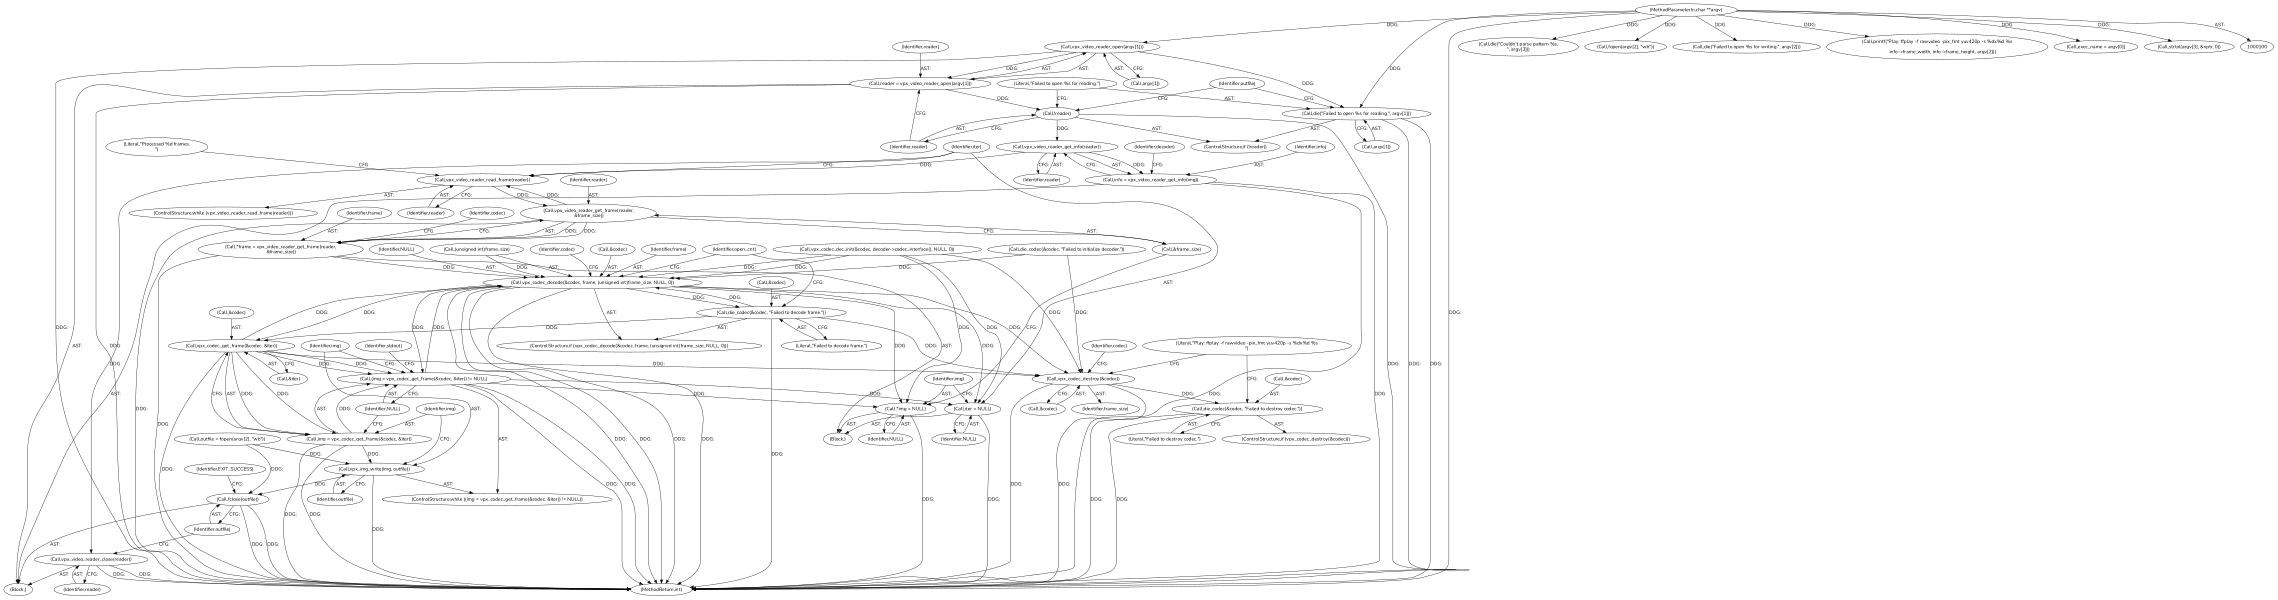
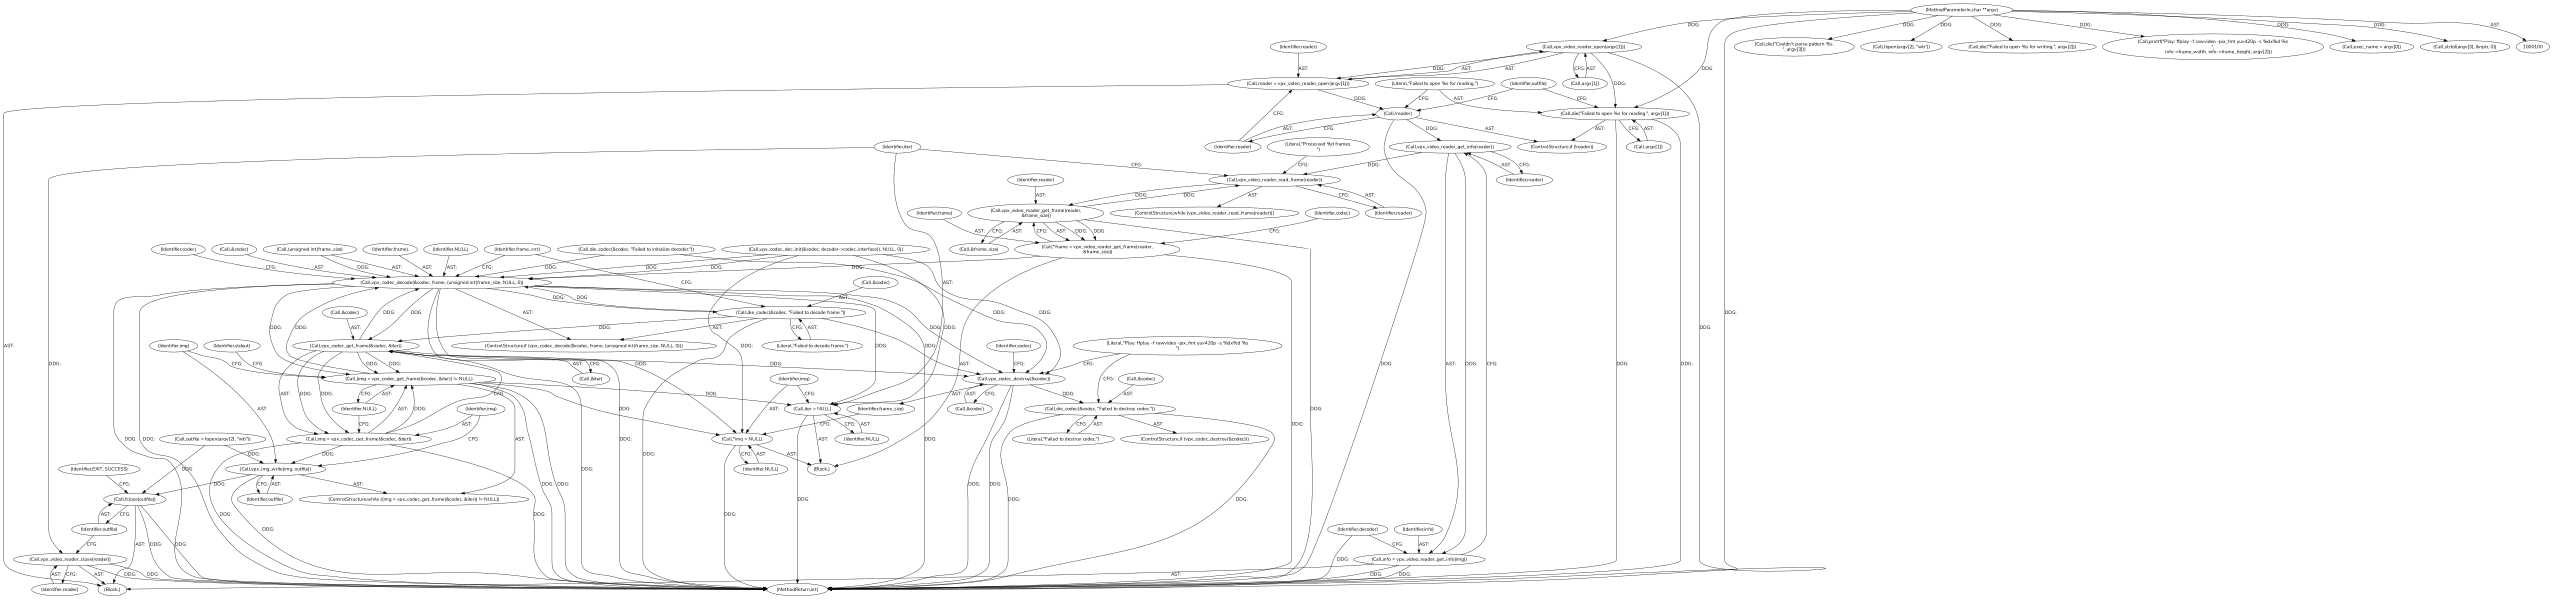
  digraph {
    fontname=Nunito
    node [fontname=Nunito]
    edge [fontname=Nunito]
    n1 [label="(Call,vpx_video_reader_open(argv[1]))"]
    n2 [label="(Call,reader = vpx_video_reader_open(argv[1]))"]
    n3 [label="(Call,die(\"Failed to open %s for reading.\", argv[1]))"]
    n4 [label="(Call,argv[1])"]
    n5 [label="(MethodReturn,int)"]
    n6 [label="(Call,!reader)"]
    n7 [label="(Block,)"]
    n8 [label="(ControlStructure,if (!reader))"]
    n9 [label="(Call,argv[1])"]
    n10 [label="(MethodParameterIn,char **argv)"]
    n11 [label="(Call,die(\"Couldn't parse pattern %s.\n\", argv[3]))"]
    n12 [label="(Call,fopen(argv[2], \"wb\"))"]
    n13 [label="(Call,die(\"Failed to open %s for writing.\", argv[2]))"]
    n14 [label="(Call,printf(\"Play: ffplay -f rawvideo -pix_fmt yuv420p -s %dx%d %s\n\",\n         info->frame_width, info->frame_height, argv[2]))"]
    n15 [label="(Call,exec_name = argv[0])"]
    n16 [label="(Call,strtol(argv[3], &nptr, 0))"]
    1000100
    n18 [label="(Call,vpx_video_reader_get_info(reader))"]
    n19 [label="(Identifier,reader)"]
    n20 [label="(Call,info = vpx_video_reader_get_info(img))"]
    n21 [label="(Call,vpx_video_reader_read_frame(reader))"]
    n22 [label="(Identifier,reader)"]
    n23 [label="(Call,vpx_video_reader_get_frame(reader,\n &frame_size))"]
    n24 [label="(ControlStructure,while (vpx_video_reader_read_frame(reader)))"]
    n25 [label="(Identifier,reader)"]
    n26 [label="(Call,*frame = vpx_video_reader_get_frame(reader,\n &frame_size))"]
    n27 [label="(Call,&frame_size)"]
    n28 [label="(Call,vpx_video_reader_close(reader))"]
    n29 [label="(Identifier,reader)"]
    n30 [label="(Call,vpx_codec_decode(&codec, frame, (unsigned int)frame_size, NULL, 0))"]
    n31 [label="(Block,)"]
    n32 [label="(Call,iter = NULL)"]
    n33 [label="(Call,*img = NULL)"]
    n34 [label="(Call,die_codec(&codec, \"Failed to decode frame.\"))"]
    n35 [label="(Call,vpx_codec_get_frame(&codec, &iter))"]
    n36 [label="(Call,(img = vpx_codec_get_frame(&codec, &iter)) != NULL)"]
    n37 [label="(Call,vpx_codec_destroy(&codec))"]
    n38 [label="(ControlStructure,if (vpx_codec_decode(&codec, frame, (unsigned int)frame_size, NULL, 0)))"]
    n39 [label="(Identifier,NULL)"]
    n40 [label="(Identifier,NULL)"]
    n41 [label="(Literal,\"Failed to decode frame.\")"]
    n42 [label="(Call,img = vpx_codec_get_frame(&codec, &iter))"]
    n43 [label="(Call,&iter)"]
    n44 [label="(Identifier,NULL)"]
    n45 [label="(ControlStructure,while ((img = vpx_codec_get_frame(&codec, &iter)) != NULL))"]
    n46 [label="(Call,die_codec(&codec, \"Failed to destroy codec.\"))"]
    n47 [label="(Call,&codec)"]
    n48 [label="(Identifier,frame_size)"]
    n49 [label="(Call,vpx_img_write(img, outfile))"]
    n50 [label="(Call,fclose(outfile))"]
    n51 [label="(Identifier,outfile)"]
    n52 [label="(Identifier,outfile)"]
    n53 [label="(ControlStructure,if (vpx_codec_destroy(&codec)))"]
    n54 [label="(Literal,\"Failed to destroy codec.\")"]
    n55 [label="(Call,&codec)"]
    n56 [label="(Identifier,img)"]
    n57 [label="(Identifier,img)"]
-   n58 [label="(Identifier,open_cnt)"]
+   n58 [label="(Identifier,frame_cnt)"]
    n59 [label="(Identifier,outfile)"]
    n60 [label="(Identifier,frame)"]
    n61 [label="(Identifier,NULL)"]
    n62 [label="(Call,vpx_codec_dec_init(&codec, decoder->codec_interface(), NULL, 0))"]
    n63 [label="(Literal,\"Failed to open %s for reading.\")"]
    n64 [label="(Literal,\"Play: ffplay -f rawvideo -pix_fmt yuv420p -s %dx%d %s\n\")"]
    n65 [label="(Identifier,img)"]
    n66 [label="(Call,(unsigned int)frame_size)"]
    n67 [label="(Identifier,frame)"]
    n68 [label="(Identifier,codec)"]
    n69 [label="(Identifier,codec)"]
    n70 [label="(Call,&codec)"]
    n71 [label="(Literal,\"Processed %d frames.\n\")"]
    n72 [label="(Identifier,iter)"]
    n73 [label="(Call,&codec)"]
    n74 [label="(Call,outfile = fopen(argv[2], \"wb\"))"]
    n75 [label="(Identifier,codec)"]
    n76 [label="(Identifier,stdout)"]
    n77 [label="(Identifier,reader)"]
    n78 [label="(Call,&codec)"]
    n79 [label="(Identifier,info)"]
    n80 [label="(Identifier,EXIT_SUCCESS)"]
    n81 [label="(Call,die_codec(&codec, \"Failed to initialize decoder.\"))"]
    n82 [label="(Identifier,reader)"]
    n83 [label="(Identifier,decoder)"]
    n1 -> n2 [label="AST: "]
    n1 -> n2 [label="DDG: "]
    n1 -> n3 [label="DDG: "]
    n1 -> n4 [label="CFG: "]
    n1 -> n5 [label="DDG: "]
    n2 -> n1 [label="AST: "]
-   n2 -> n5 [label="DDG: "]
+   n83 -> n5 [label="DDG: "]
    n2 -> n6 [label="DDG: "]
    n2 -> n7 [label="AST: "]
    n3 -> n5 [label="DDG: "]
    n3 -> n5 [label="DDG: "]
    n3 -> n8 [label="AST: "]
    n3 -> n9 [label="CFG: "]
    n4 -> n1 [label="AST: "]
    n6 -> n5 [label="DDG: "]
    n6 -> n8 [label="AST: "]
    n6 -> n18 [label="DDG: "]
    n6 -> n19 [label="CFG: "]
    n9 -> n3 [label="AST: "]
    n10 -> n1 [label="DDG: "]
    n10 -> n3 [label="DDG: "]
    n10 -> n5 [label="DDG: "]
    n10 -> n11 [label="DDG: "]
    n10 -> n12 [label="DDG: "]
    n10 -> n13 [label="DDG: "]
    n10 -> n14 [label="DDG: "]
    n10 -> n15 [label="DDG: "]
    n10 -> n16 [label="DDG: "]
    n10 -> 1000100 [label="AST: "]
    n18 -> n20 [label="AST: "]
    n18 -> n20 [label="DDG: "]
    n18 -> n21 [label="DDG: "]
    n18 -> n22 [label="CFG: "]
    n19 -> n2 [label="CFG: "]
    n19 -> n6 [label="AST: "]
    n20 -> n5 [label="DDG: "]
    n20 -> n5 [label="DDG: "]
    n20 -> n7 [label="AST: "]
    n20 -> n18 [label="CFG: "]
    n21 -> n23 [label="DDG: "]
    n21 -> n24 [label="AST: "]
    n21 -> n25 [label="CFG: "]
    n22 -> n18 [label="AST: "]
    n23 -> n5 [label="DDG: "]
    n23 -> n21 [label="DDG: "]
    n23 -> n26 [label="AST: "]
    n23 -> n26 [label="DDG: "]
    n23 -> n26 [label="DDG: "]
    n23 -> n27 [label="CFG: "]
    n25 -> n21 [label="AST: "]
    n26 -> n5 [label="DDG: "]
    n26 -> n23 [label="CFG: "]
    n26 -> n30 [label="DDG: "]
    n26 -> n31 [label="AST: "]
    n27 -> n23 [label="AST: "]
    n28 -> n5 [label="DDG: "]
    n28 -> n5 [label="DDG: "]
    n28 -> n7 [label="AST: "]
    n28 -> n29 [label="CFG: "]
    n29 -> n28 [label="AST: "]
    n30 -> n5 [label="DDG: "]
    n30 -> n5 [label="DDG: "]
    n30 -> n5 [label="DDG: "]
    n30 -> n5 [label="DDG: "]
    n30 -> n32 [label="DDG: "]
    n30 -> n33 [label="DDG: "]
    n30 -> n34 [label="DDG: "]
    n30 -> n35 [label="DDG: "]
    n30 -> n36 [label="DDG: "]
    n30 -> n37 [label="DDG: "]
    n30 -> n38 [label="AST: "]
    n32 -> n5 [label="DDG: "]
    n32 -> n31 [label="AST: "]
    n32 -> n39 [label="CFG: "]
    n33 -> n5 [label="DDG: "]
    n33 -> n31 [label="AST: "]
    n33 -> n40 [label="CFG: "]
    n34 -> n5 [label="DDG: "]
    n34 -> n30 [label="DDG: "]
    n34 -> n35 [label="DDG: "]
    n34 -> n37 [label="DDG: "]
    n34 -> n38 [label="AST: "]
    n34 -> n41 [label="CFG: "]
    n35 -> n5 [label="DDG: "]
    n35 -> n30 [label="DDG: "]
    n35 -> n36 [label="DDG: "]
    n35 -> n36 [label="DDG: "]
    n35 -> n37 [label="DDG: "]
    n35 -> n42 [label="AST: "]
    n35 -> n42 [label="DDG: "]
    n35 -> n42 [label="DDG: "]
    n35 -> n43 [label="CFG: "]
    n36 -> n5 [label="DDG: "]
    n36 -> n5 [label="DDG: "]
    n36 -> n30 [label="DDG: "]
    n36 -> n32 [label="DDG: "]
    n36 -> n33 [label="DDG: "]
    n36 -> n44 [label="CFG: "]
    n36 -> n45 [label="AST: "]
    n37 -> n5 [label="DDG: "]
    n37 -> n5 [label="DDG: "]
    n37 -> n46 [label="DDG: "]
    n37 -> n47 [label="CFG: "]
    n37 -> n48 [label="AST: "]
    n39 -> n32 [label="AST: "]
    n40 -> n33 [label="AST: "]
    n41 -> n34 [label="AST: "]
    n42 -> n5 [label="DDG: "]
    n42 -> n5 [label="DDG: "]
    n42 -> n35 [label="CFG: "]
    n42 -> n36 [label="AST: "]
    n42 -> n36 [label="DDG: "]
    n42 -> n49 [label="DDG: "]
    n43 -> n35 [label="AST: "]
    n44 -> n36 [label="AST: "]
    n44 -> n42 [label="CFG: "]
    n46 -> n5 [label="DDG: "]
    n46 -> n5 [label="DDG: "]
    n46 -> n53 [label="AST: "]
    n46 -> n54 [label="CFG: "]
    n47 -> n37 [label="AST: "]
-   n27 -> n33 [label="CFG: "]
+   n48 -> n33 [label="CFG: "]
    n49 -> n5 [label="DDG: "]
    n49 -> n45 [label="AST: "]
    n49 -> n50 [label="DDG: "]
    n49 -> n51 [label="CFG: "]
    n50 -> n5 [label="DDG: "]
    n50 -> n5 [label="DDG: "]
    n50 -> n7 [label="AST: "]
    n50 -> n52 [label="CFG: "]
    n51 -> n49 [label="AST: "]
    n52 -> n28 [label="CFG: "]
    n52 -> n50 [label="AST: "]
    n54 -> n46 [label="AST: "]
    n55 -> n46 [label="AST: "]
    n56 -> n32 [label="CFG: "]
    n56 -> n33 [label="AST: "]
    n57 -> n36 [label="CFG: "]
    n57 -> n49 [label="AST: "]
    n58 -> n30 [label="CFG: "]
    n58 -> n34 [label="CFG: "]
    n59 -> n3 [label="CFG: "]
    n59 -> n6 [label="CFG: "]
    n60 -> n30 [label="AST: "]
    n61 -> n30 [label="AST: "]
    n62 -> n30 [label="DDG: "]
    n62 -> n30 [label="DDG: "]
    n62 -> n32 [label="DDG: "]
    n62 -> n33 [label="DDG: "]
    n62 -> n37 [label="DDG: "]
    n63 -> n3 [label="AST: "]
    n63 -> n6 [label="CFG: "]
    n64 -> n37 [label="CFG: "]
    n64 -> n46 [label="CFG: "]
    n65 -> n42 [label="AST: "]
    n65 -> n49 [label="CFG: "]
    n66 -> n30 [label="AST: "]
    n66 -> n30 [label="DDG: "]
    n67 -> n26 [label="AST: "]
    n68 -> n26 [label="CFG: "]
    n69 -> n30 [label="CFG: "]
    n70 -> n34 [label="AST: "]
    n71 -> n21 [label="CFG: "]
    n72 -> n21 [label="CFG: "]
    n72 -> n28 [label="DDG: "]
    n72 -> n32 [label="AST: "]
    n73 -> n30 [label="AST: "]
    n74 -> n49 [label="DDG: "]
    n74 -> n50 [label="DDG: "]
    n75 -> n37 [label="CFG: "]
    n76 -> n36 [label="CFG: "]
    n77 -> n23 [label="AST: "]
    n78 -> n35 [label="AST: "]
    n79 -> n20 [label="AST: "]
    n80 -> n50 [label="CFG: "]
    n81 -> n30 [label="DDG: "]
    n81 -> n37 [label="DDG: "]
    n82 -> n2 [label="AST: "]
    n83 -> n20 [label="CFG: "]
  }
